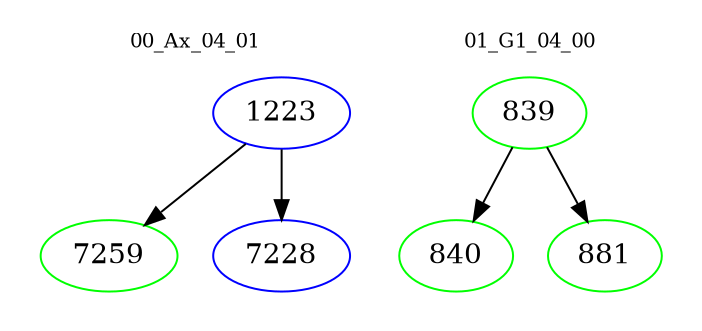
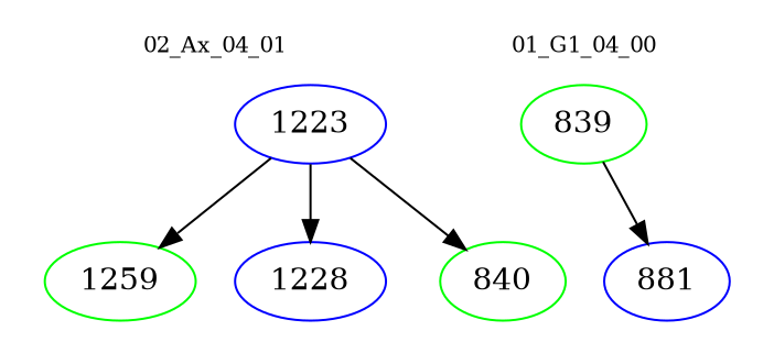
  digraph {
    node [color=green]
    edge [color=black]
    n1 [color=blue label=1223]
-   n2 [label=7259]
-   n3 [color=blue label=7228]
+   n2 [label=1259]
+   n3 [color=blue label=1228]
    n4 [label=839]
    n5 [label=840]
-   n6 [label=881]
+   n6 [color=blue label=881]
    subgraph cluster_1 {
      color=white
      fontsize=10
-     label="00_Ax_04_01"
+     label="02_Ax_04_01"
      n1
      n2
      n3
    }
    subgraph cluster_2 {
      color=white
      fontsize=10
      label="01_G1_04_00"
      n4
      n5
      n6
    }
    n1 -> n2
    n1 -> n3
-   n4 -> n5
+   n1 -> n5
    n4 -> n6
  }
